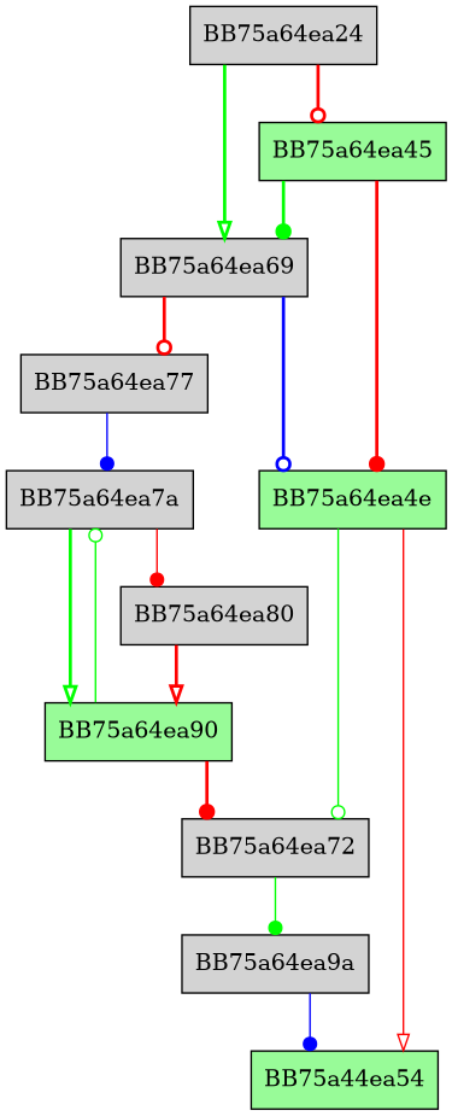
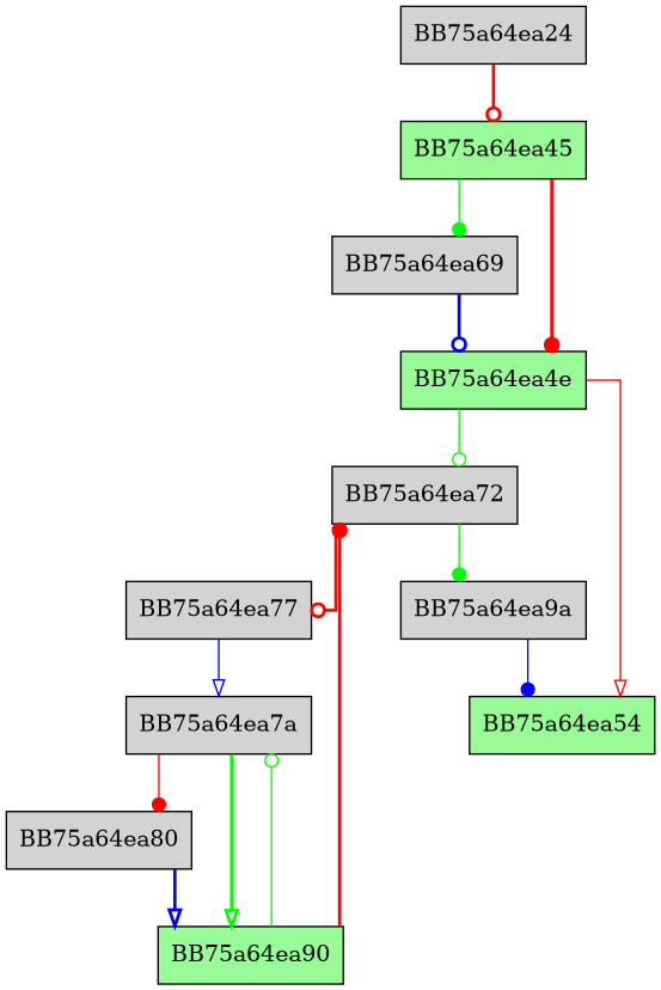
  digraph {
    splines=ortho
    node [fillcolor=lightgrey shape=box style=filled]
    edge [arrowhead=dot color=red style=bold]
    BB75a64ea24
    BB75a64ea69
    BB75a64ea45 [fillcolor=palegreen]
    BB75a64ea4e [fillcolor=palegreen]
    BB75a64ea72
-   BB75a64ea54 [fillcolor=palegreen label=BB75a44ea54]
+   BB75a64ea54 [fillcolor=palegreen]
    BB75a64ea9a
    BB75a64ea77
    BB75a64ea7a
    BB75a64ea90 [fillcolor=palegreen]
    BB75a64ea80
-   BB75a64ea24 -> BB75a64ea69 [arrowhead=onormal color=green]
    BB75a64ea24 -> BB75a64ea45 [arrowhead=odot]
    BB75a64ea69 -> BB75a64ea4e [arrowhead=odot color=blue]
-   BB75a64ea45 -> BB75a64ea69 [color=green]
+   BB75a64ea45 -> BB75a64ea69 [color=green style=solid]
    BB75a64ea45 -> BB75a64ea4e
    BB75a64ea4e -> BB75a64ea72 [arrowhead=odot color=green style=solid]
    BB75a64ea4e -> BB75a64ea54 [arrowhead=onormal style=solid]
    BB75a64ea72 -> BB75a64ea9a [color=green style=solid]
-   BB75a64ea69 -> BB75a64ea77 [arrowhead=odot]
+   BB75a64ea72 -> BB75a64ea77 [arrowhead=odot]
    BB75a64ea9a -> BB75a64ea54 [color=blue style=solid]
-   BB75a64ea77 -> BB75a64ea7a [color=blue style=solid]
+   BB75a64ea77 -> BB75a64ea7a [arrowhead=onormal color=blue style=solid]
    BB75a64ea7a -> BB75a64ea90 [arrowhead=onormal color=green]
    BB75a64ea7a -> BB75a64ea80 [style=solid]
    BB75a64ea90 -> BB75a64ea72
    BB75a64ea90 -> BB75a64ea7a [arrowhead=odot color=green style=solid]
-   BB75a64ea80 -> BB75a64ea90 [arrowhead=onormal]
+   BB75a64ea80 -> BB75a64ea90 [arrowhead=onormal color=blue]
  }
